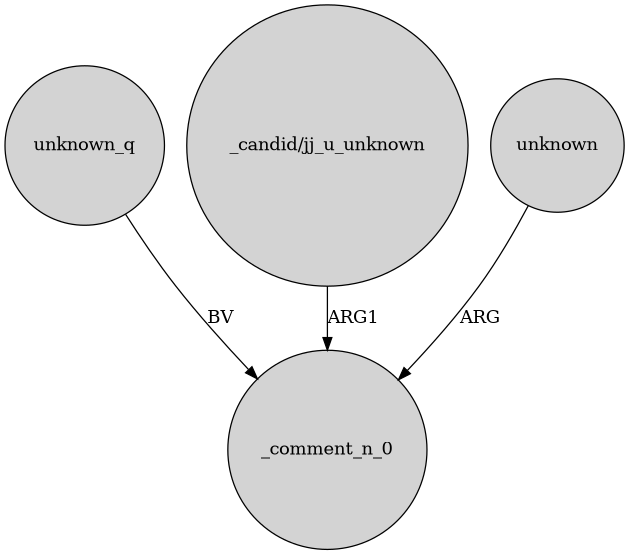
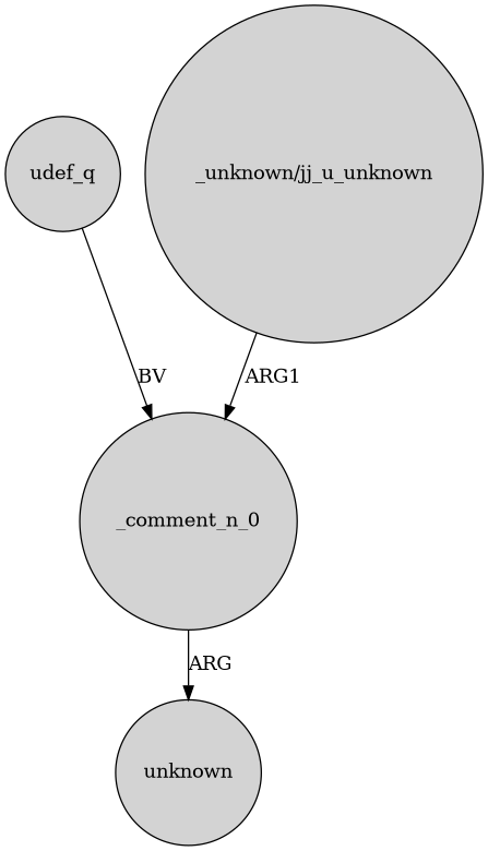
  digraph {
    node [shape=circle style=filled]
    n1 [label=_comment_n_0]
-   udef_q [label=unknown_q]
-   "_candid/jj_u_unknown"
+   udef_q
+   "_candid/jj_u_unknown" [label="_unknown/jj_u_unknown"]
    unknown
    udef_q -> n1 [label=BV]
    "_candid/jj_u_unknown" -> n1 [label=ARG1]
-   unknown -> n1 [label=ARG]
+   n1 -> unknown [label=ARG]
  }
